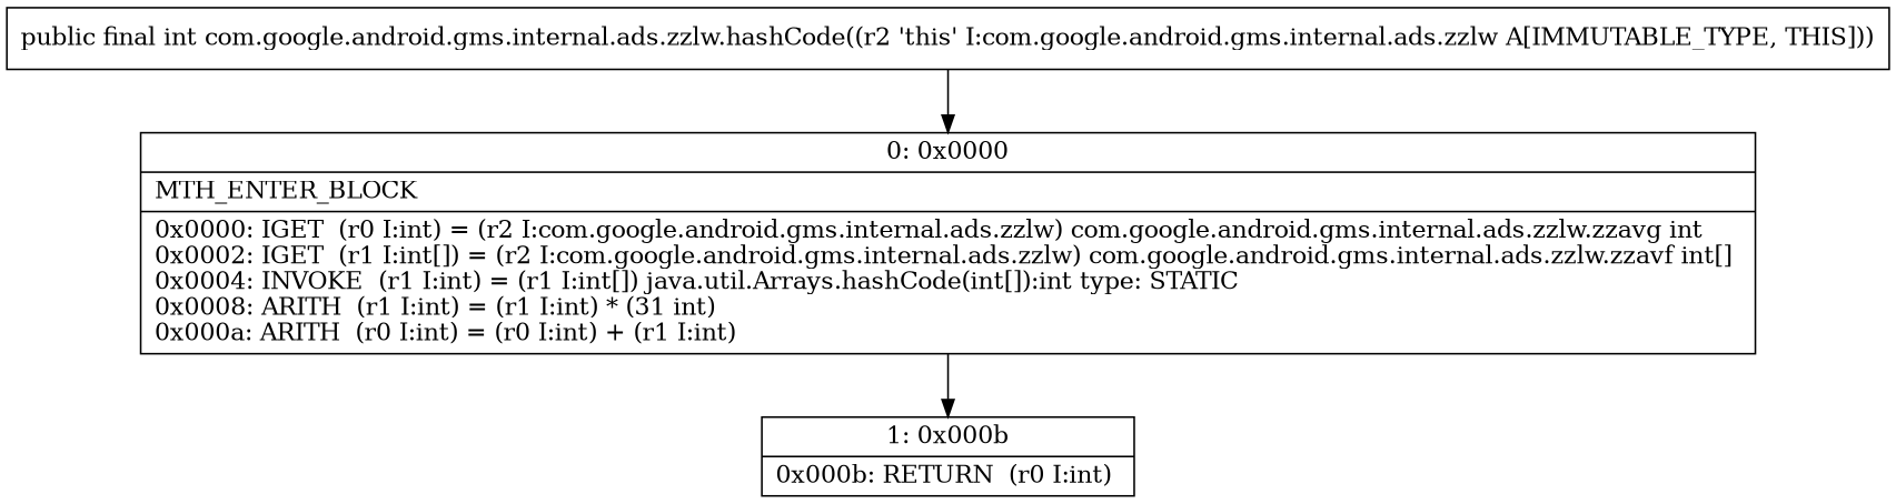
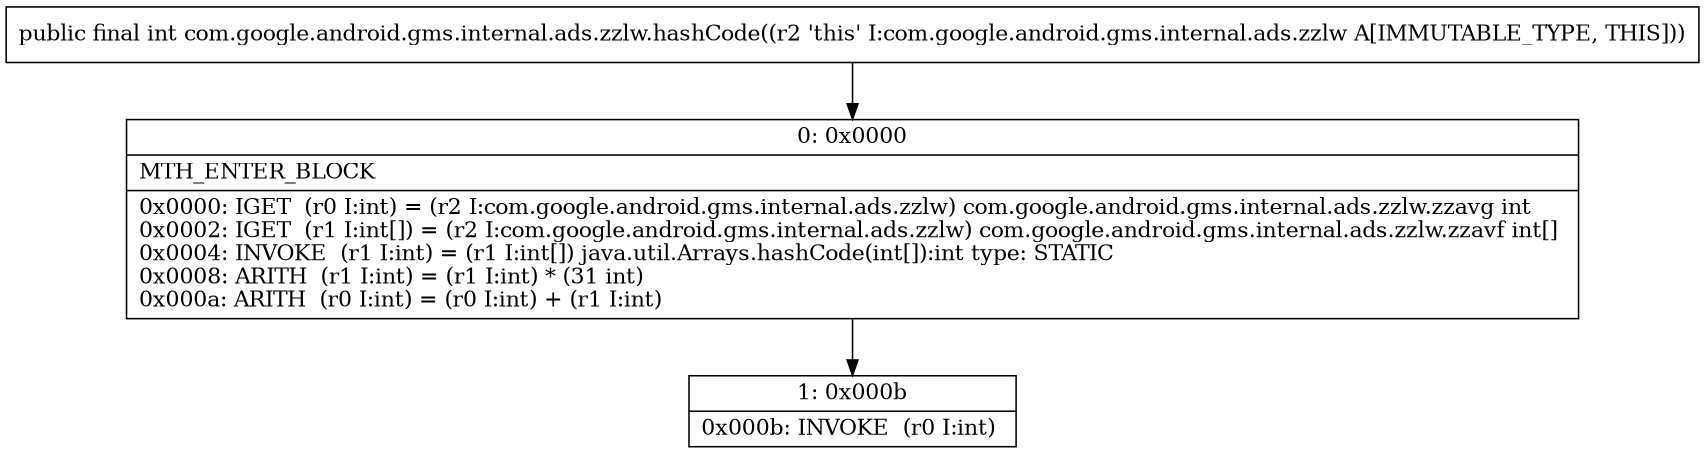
  digraph {
    node [shape=record]
    n1 [label="{0\:\ 0x0000|MTH_ENTER_BLOCK\l|0x0000: IGET  (r0 I:int) = (r2 I:com.google.android.gms.internal.ads.zzlw) com.google.android.gms.internal.ads.zzlw.zzavg int \l0x0002: IGET  (r1 I:int[]) = (r2 I:com.google.android.gms.internal.ads.zzlw) com.google.android.gms.internal.ads.zzlw.zzavf int[] \l0x0004: INVOKE  (r1 I:int) = (r1 I:int[]) java.util.Arrays.hashCode(int[]):int type: STATIC \l0x0008: ARITH  (r1 I:int) = (r1 I:int) * (31 int) \l0x000a: ARITH  (r0 I:int) = (r0 I:int) + (r1 I:int) \l}"]
-   n2 [label="{1\:\ 0x000b|0x000b: RETURN  (r0 I:int) \l}"]
+   n2 [label="{1\:\ 0x000b|0x000b: INVOKE  (r0 I:int) \l}"]
    n3 [label="{public final int com.google.android.gms.internal.ads.zzlw.hashCode((r2 'this' I:com.google.android.gms.internal.ads.zzlw A[IMMUTABLE_TYPE, THIS])) }"]
    n1 -> n2
    n3 -> n1
  }
